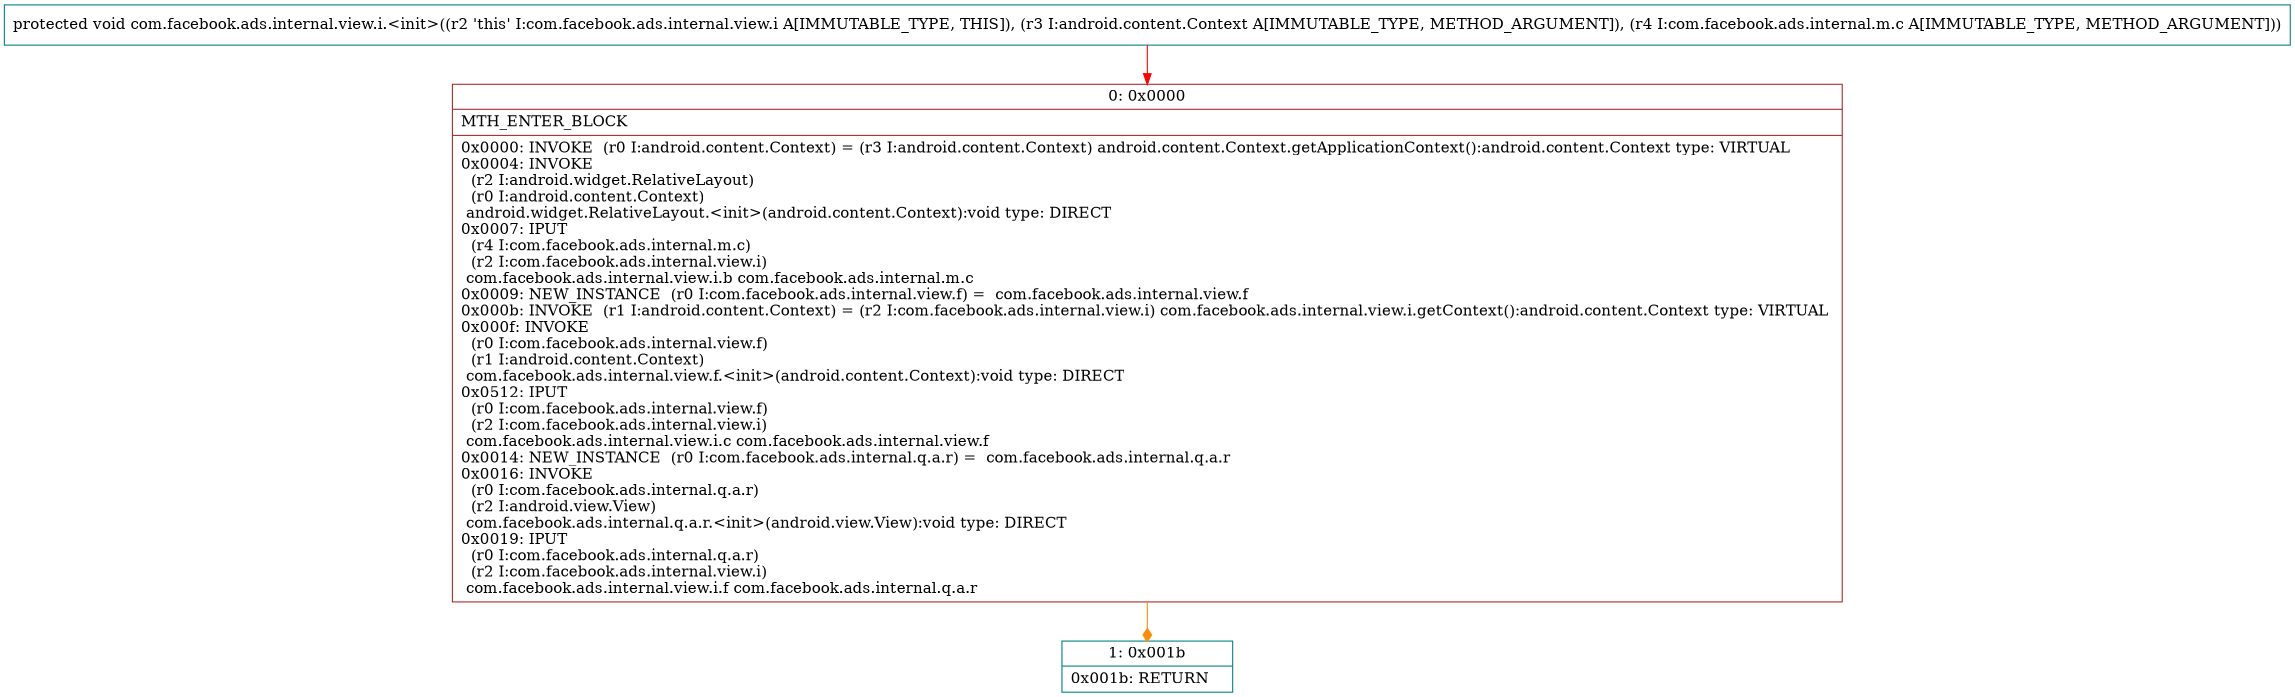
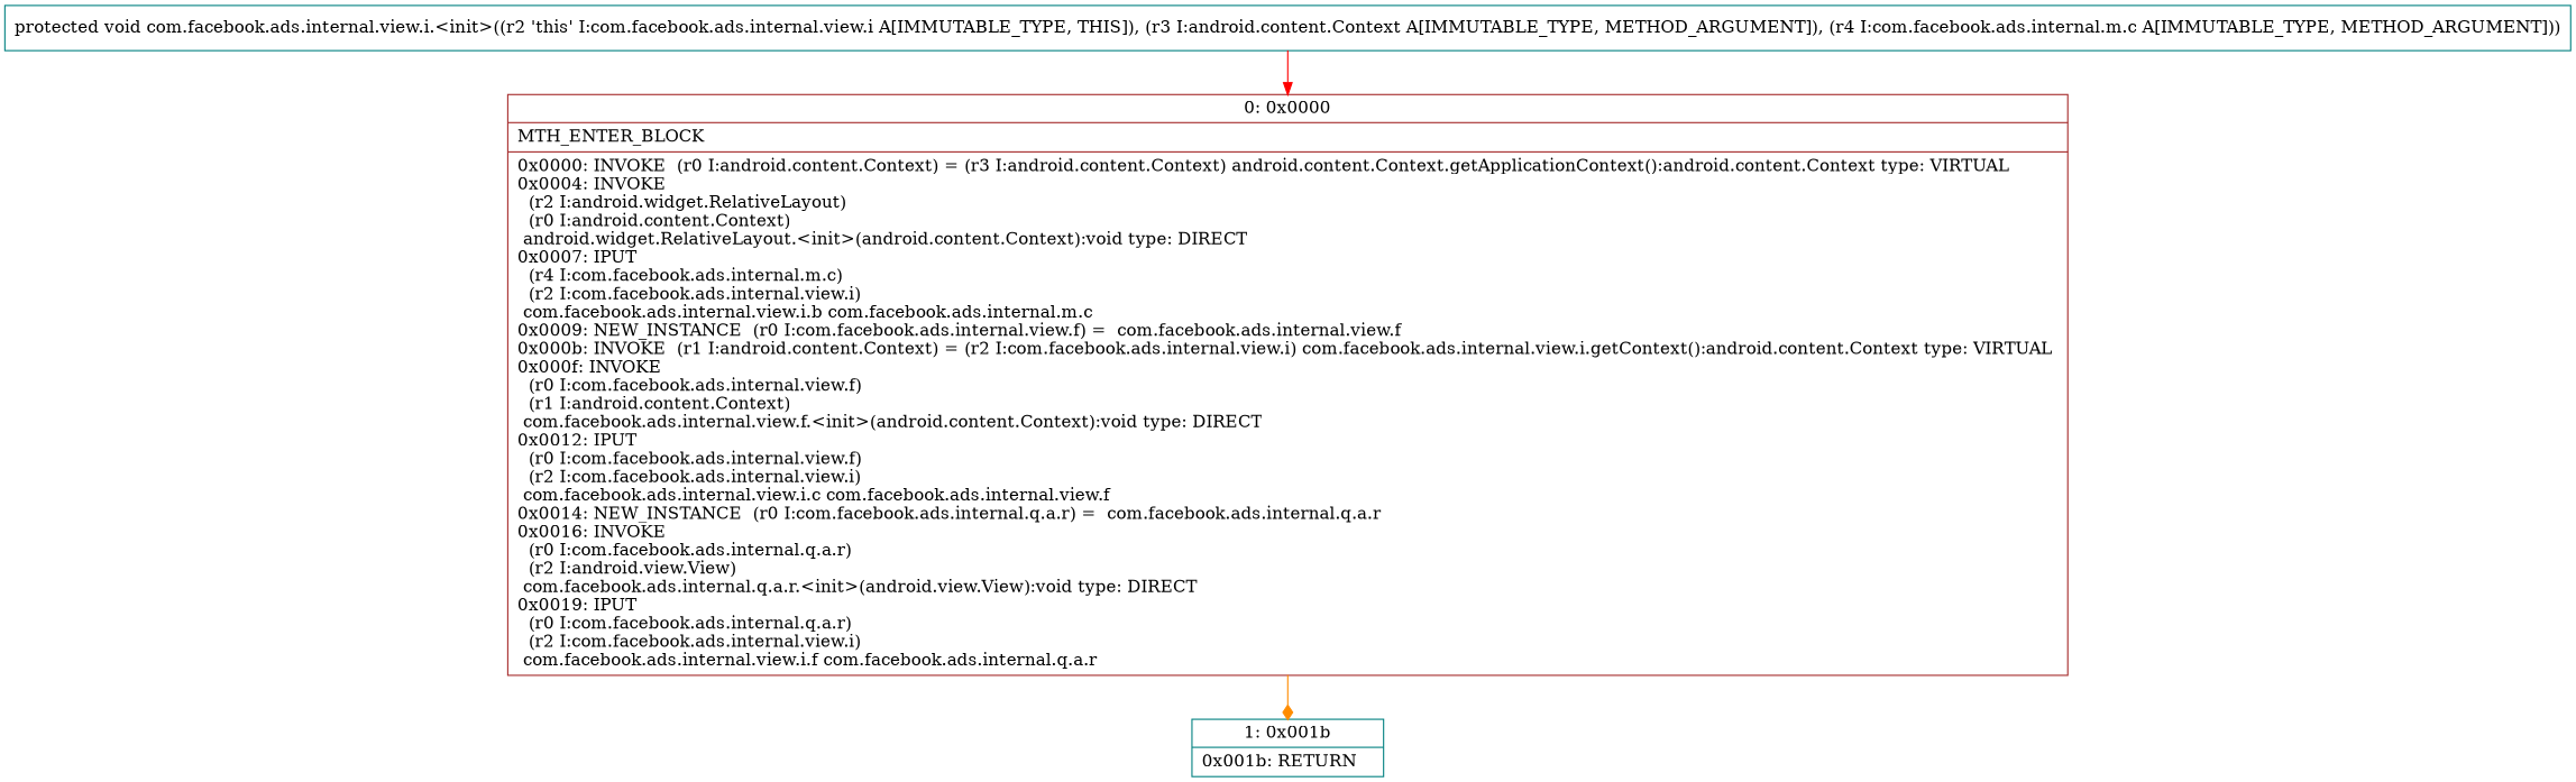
  digraph {
    node [shape=record color=teal]
-   n1 [label="{0\:\ 0x0000|MTH_ENTER_BLOCK\l|0x0000: INVOKE  (r0 I:android.content.Context) = (r3 I:android.content.Context) android.content.Context.getApplicationContext():android.content.Context type: VIRTUAL \l0x0004: INVOKE  \l  (r2 I:android.widget.RelativeLayout)\l  (r0 I:android.content.Context)\l android.widget.RelativeLayout.\<init\>(android.content.Context):void type: DIRECT \l0x0007: IPUT  \l  (r4 I:com.facebook.ads.internal.m.c)\l  (r2 I:com.facebook.ads.internal.view.i)\l com.facebook.ads.internal.view.i.b com.facebook.ads.internal.m.c \l0x0009: NEW_INSTANCE  (r0 I:com.facebook.ads.internal.view.f) =  com.facebook.ads.internal.view.f \l0x000b: INVOKE  (r1 I:android.content.Context) = (r2 I:com.facebook.ads.internal.view.i) com.facebook.ads.internal.view.i.getContext():android.content.Context type: VIRTUAL \l0x000f: INVOKE  \l  (r0 I:com.facebook.ads.internal.view.f)\l  (r1 I:android.content.Context)\l com.facebook.ads.internal.view.f.\<init\>(android.content.Context):void type: DIRECT \l0x0512: IPUT  \l  (r0 I:com.facebook.ads.internal.view.f)\l  (r2 I:com.facebook.ads.internal.view.i)\l com.facebook.ads.internal.view.i.c com.facebook.ads.internal.view.f \l0x0014: NEW_INSTANCE  (r0 I:com.facebook.ads.internal.q.a.r) =  com.facebook.ads.internal.q.a.r \l0x0016: INVOKE  \l  (r0 I:com.facebook.ads.internal.q.a.r)\l  (r2 I:android.view.View)\l com.facebook.ads.internal.q.a.r.\<init\>(android.view.View):void type: DIRECT \l0x0019: IPUT  \l  (r0 I:com.facebook.ads.internal.q.a.r)\l  (r2 I:com.facebook.ads.internal.view.i)\l com.facebook.ads.internal.view.i.f com.facebook.ads.internal.q.a.r \l}" color=brown]
+   n1 [label="{0\:\ 0x0000|MTH_ENTER_BLOCK\l|0x0000: INVOKE  (r0 I:android.content.Context) = (r3 I:android.content.Context) android.content.Context.getApplicationContext():android.content.Context type: VIRTUAL \l0x0004: INVOKE  \l  (r2 I:android.widget.RelativeLayout)\l  (r0 I:android.content.Context)\l android.widget.RelativeLayout.\<init\>(android.content.Context):void type: DIRECT \l0x0007: IPUT  \l  (r4 I:com.facebook.ads.internal.m.c)\l  (r2 I:com.facebook.ads.internal.view.i)\l com.facebook.ads.internal.view.i.b com.facebook.ads.internal.m.c \l0x0009: NEW_INSTANCE  (r0 I:com.facebook.ads.internal.view.f) =  com.facebook.ads.internal.view.f \l0x000b: INVOKE  (r1 I:android.content.Context) = (r2 I:com.facebook.ads.internal.view.i) com.facebook.ads.internal.view.i.getContext():android.content.Context type: VIRTUAL \l0x000f: INVOKE  \l  (r0 I:com.facebook.ads.internal.view.f)\l  (r1 I:android.content.Context)\l com.facebook.ads.internal.view.f.\<init\>(android.content.Context):void type: DIRECT \l0x0012: IPUT  \l  (r0 I:com.facebook.ads.internal.view.f)\l  (r2 I:com.facebook.ads.internal.view.i)\l com.facebook.ads.internal.view.i.c com.facebook.ads.internal.view.f \l0x0014: NEW_INSTANCE  (r0 I:com.facebook.ads.internal.q.a.r) =  com.facebook.ads.internal.q.a.r \l0x0016: INVOKE  \l  (r0 I:com.facebook.ads.internal.q.a.r)\l  (r2 I:android.view.View)\l com.facebook.ads.internal.q.a.r.\<init\>(android.view.View):void type: DIRECT \l0x0019: IPUT  \l  (r0 I:com.facebook.ads.internal.q.a.r)\l  (r2 I:com.facebook.ads.internal.view.i)\l com.facebook.ads.internal.view.i.f com.facebook.ads.internal.q.a.r \l}" color=brown]
    n2 [label="{1\:\ 0x001b|0x001b: RETURN   \l}"]
    n3 [label="{protected void com.facebook.ads.internal.view.i.\<init\>((r2 'this' I:com.facebook.ads.internal.view.i A[IMMUTABLE_TYPE, THIS]), (r3 I:android.content.Context A[IMMUTABLE_TYPE, METHOD_ARGUMENT]), (r4 I:com.facebook.ads.internal.m.c A[IMMUTABLE_TYPE, METHOD_ARGUMENT])) }"]
    n1 -> n2 [color=darkorange arrowhead=diamond]
    n3 -> n1 [color=red arrowhead=normal]
  }
